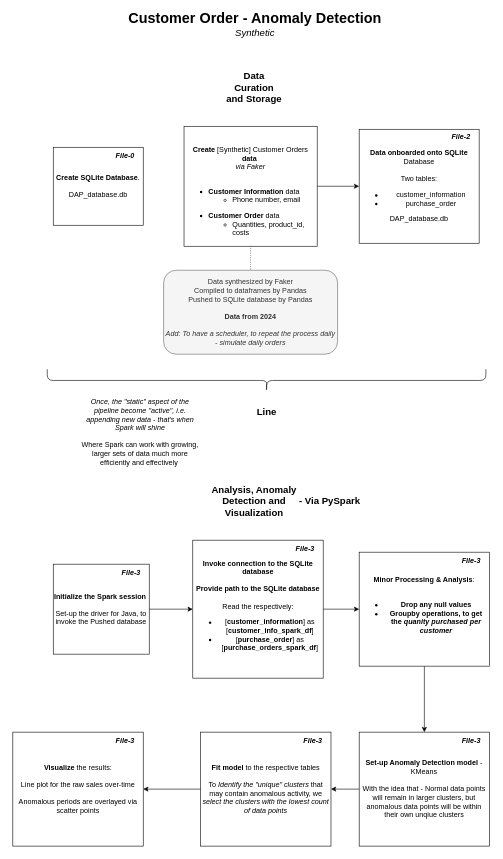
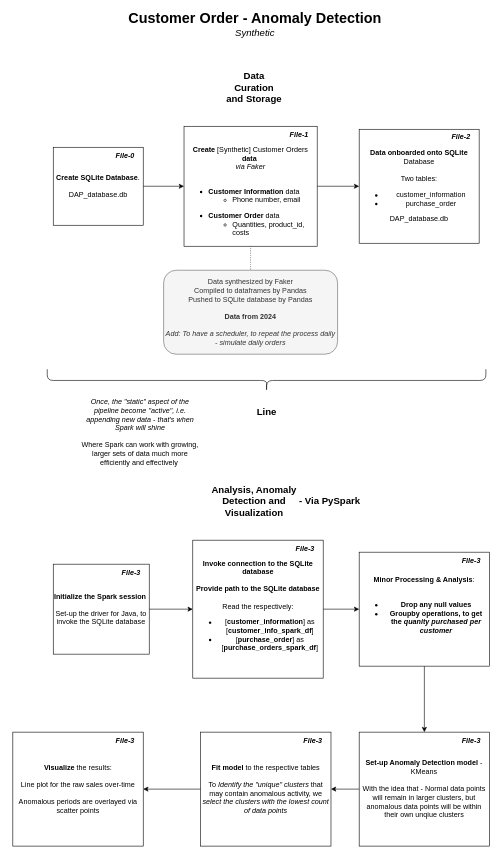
  <mxCell id="0" />
  <mxCell id="1" parent="0" />
  <mxCell id="2" value="" style="edgeStyle=orthogonalEdgeStyle;rounded=0;orthogonalLoop=1;jettySize=auto;html=1;endArrow=none;endFill=0;dashed=1;dashPattern=1 2;" parent="1" source="4" target="6" edge="1"><mxGeometry relative="1" as="geometry" /></mxCell>
  <mxCell id="3" value="" style="edgeStyle=orthogonalEdgeStyle;rounded=0;orthogonalLoop=1;jettySize=auto;html=1;" parent="1" source="4" target="7" edge="1"><mxGeometry relative="1" as="geometry" /></mxCell>
  <mxCell id="4" value="&lt;div&gt;&lt;b&gt;&lt;br&gt;&lt;/b&gt;&lt;/div&gt;&lt;b&gt;&lt;div&gt;&lt;b&gt;&lt;br&gt;&lt;/b&gt;&lt;/div&gt;Create &lt;/b&gt;[Synthetic] Customer Orders &lt;b&gt;data&amp;nbsp;&lt;/b&gt;&lt;div&gt;&lt;i&gt;via Faker&lt;/i&gt;&lt;br&gt;&lt;div&gt;&lt;br&gt;&lt;/div&gt;&lt;div style=&quot;&quot;&gt;&lt;ul&gt;&lt;li style=&quot;text-align: left;&quot;&gt;&lt;b&gt;Customer Information &lt;/b&gt;data&lt;/li&gt;&lt;ul&gt;&lt;li style=&quot;text-align: left;&quot;&gt;Phone number, email&lt;/li&gt;&lt;/ul&gt;&lt;/ul&gt;&lt;ul&gt;&lt;li style=&quot;text-align: left;&quot;&gt;&lt;b&gt;Customer Order&lt;/b&gt; data&lt;/li&gt;&lt;ul&gt;&lt;li style=&quot;text-align: left;&quot;&gt;Quantities, product_id, costs&lt;/li&gt;&lt;/ul&gt;&lt;/ul&gt;&lt;/div&gt;&lt;/div&gt;" style="rounded=0;whiteSpace=wrap;html=1;" parent="1" vertex="1"><mxGeometry x="306" y="210" width="222" height="200" as="geometry" /></mxCell>
  <mxCell id="5" value="Customer Order - Anomaly Detection&lt;div style=&quot;font-size: 16px;&quot;&gt;&lt;i style=&quot;font-weight: normal;&quot;&gt;Synthetic&lt;/i&gt;&lt;/div&gt;" style="text;strokeColor=none;fillColor=none;html=1;fontSize=24;fontStyle=1;verticalAlign=middle;align=center;" parent="1" vertex="1"><mxGeometry x="296" y="20" width="255" height="40" as="geometry" /></mxCell>
  <mxCell id="6" value="&lt;div&gt;Data synthesized by Faker&lt;/div&gt;&lt;div&gt;&lt;span style=&quot;background-color: initial;&quot;&gt;Compiled to dataframes by Pandas&lt;/span&gt;&lt;br&gt;&lt;/div&gt;&lt;div&gt;&lt;span style=&quot;background-color: initial;&quot;&gt;Pushed to SQLite database by Pandas&lt;/span&gt;&lt;/div&gt;&lt;div&gt;&lt;span style=&quot;background-color: initial;&quot;&gt;&lt;br&gt;&lt;/span&gt;&lt;/div&gt;&lt;div&gt;&lt;span style=&quot;background-color: initial;&quot;&gt;&lt;b&gt;Data from 2024&lt;/b&gt;&lt;/span&gt;&lt;/div&gt;&lt;div&gt;&lt;br&gt;&lt;/div&gt;&lt;i&gt;Add: To have a scheduler, to repeat the process daily - simulate daily orders&lt;/i&gt;" style="rounded=1;whiteSpace=wrap;html=1;fillColor=#f5f5f5;fontColor=#333333;strokeColor=#666666;align=center;" parent="1" vertex="1"><mxGeometry x="272" y="450" width="290" height="140" as="geometry" /></mxCell>
  <mxCell id="7" value="&lt;b&gt;Data onboarded onto&lt;/b&gt; &lt;b&gt;SQLite &lt;/b&gt;Database&lt;div&gt;&lt;br&gt;&lt;/div&gt;&lt;div&gt;Two tables:&lt;/div&gt;&lt;div&gt;&lt;ul&gt;&lt;li&gt;customer_information&lt;br&gt;&lt;/li&gt;&lt;li&gt;&lt;span style=&quot;background-color: initial;&quot;&gt;purchase_order&lt;/span&gt;&lt;/li&gt;&lt;/ul&gt;&lt;span style=&quot;background-color: initial;&quot;&gt;DAP_database.db&lt;/span&gt;&lt;br&gt;&lt;/div&gt;" style="rounded=0;whiteSpace=wrap;html=1;" parent="1" vertex="1"><mxGeometry x="598" y="215" width="200" height="190" as="geometry" /></mxCell>
+ <mxCell id="8" value="" style="edgeStyle=orthogonalEdgeStyle;rounded=0;orthogonalLoop=1;jettySize=auto;html=1;" parent="1" source="9" target="4" edge="1"><mxGeometry relative="1" as="geometry" /></mxCell>
  <mxCell id="9" value="&lt;b&gt;Create SQLite Database&lt;/b&gt;.&lt;div&gt;&lt;br&gt;&lt;/div&gt;&lt;div&gt;DAP_database.db&lt;/div&gt;" style="rounded=0;whiteSpace=wrap;html=1;" parent="1" vertex="1"><mxGeometry x="88" y="245" width="150" height="130" as="geometry" /></mxCell>
  <mxCell id="10" value="" style="shape=curlyBracket;whiteSpace=wrap;html=1;rounded=1;flipH=1;labelPosition=right;verticalLabelPosition=middle;align=left;verticalAlign=middle;rotation=90;" parent="1" vertex="1"><mxGeometry x="424.88" y="268.13" width="37.5" height="731.25" as="geometry" /></mxCell>
  <mxCell id="11" value="&lt;b&gt;&lt;font style=&quot;font-size: 16px;&quot;&gt;Line&lt;/font&gt;&lt;/b&gt;" style="text;html=1;align=center;verticalAlign=middle;whiteSpace=wrap;rounded=0;" parent="1" vertex="1"><mxGeometry x="394.57" y="660" width="98.12" height="50" as="geometry" /></mxCell>
  <mxCell id="12" value="&lt;b&gt;&lt;font style=&quot;font-size: 16px;&quot;&gt;Data Curation and Storage&lt;/font&gt;&lt;/b&gt;" style="text;html=1;align=center;verticalAlign=middle;whiteSpace=wrap;rounded=0;" parent="1" vertex="1"><mxGeometry x="374" y="120" width="98.12" height="50" as="geometry" /></mxCell>
  <mxCell id="13" value="&lt;i&gt;Once, the &quot;static&quot; aspect of the pipeline become &quot;active&quot;, i.e. appending new data - that's when Spark will shine&lt;/i&gt;&lt;div&gt;&lt;br&gt;&lt;/div&gt;&lt;div&gt;Where Spark can work with growing, larger sets of data much more efficiently and effectively&amp;nbsp;&lt;/div&gt;" style="text;html=1;align=center;verticalAlign=middle;whiteSpace=wrap;rounded=0;" parent="1" vertex="1"><mxGeometry x="128" y="660" width="210" height="120" as="geometry" /></mxCell>
  <mxCell id="14" value="&lt;i&gt;&lt;b&gt;File-0&lt;/b&gt;&lt;/i&gt;" style="text;html=1;align=center;verticalAlign=middle;whiteSpace=wrap;rounded=0;" vertex="1" parent="1"><mxGeometry x="178" y="245" width="60" height="30" as="geometry" /></mxCell>
+ <mxCell id="15" value="&lt;i&gt;&lt;b&gt;File-1&lt;/b&gt;&lt;/i&gt;" style="text;html=1;align=center;verticalAlign=middle;whiteSpace=wrap;rounded=0;" vertex="1" parent="1"><mxGeometry x="468" y="210" width="60" height="30" as="geometry" /></mxCell>
  <mxCell id="16" value="&lt;i&gt;&lt;b&gt;File-2&lt;/b&gt;&lt;/i&gt;" style="text;html=1;align=center;verticalAlign=middle;whiteSpace=wrap;rounded=0;" vertex="1" parent="1"><mxGeometry x="738" y="210" width="60" height="35" as="geometry" /></mxCell>
  <mxCell id="17" value="&lt;span style=&quot;font-size: 16px;&quot;&gt;&lt;b&gt;Analysis, Anomaly Detection and Visualization&lt;/b&gt;&lt;/span&gt;" style="text;html=1;align=center;verticalAlign=middle;whiteSpace=wrap;rounded=0;" vertex="1" parent="1"><mxGeometry x="346" y="810" width="154" height="50" as="geometry" /></mxCell>
  <mxCell id="18" value="" style="edgeStyle=orthogonalEdgeStyle;rounded=0;orthogonalLoop=1;jettySize=auto;html=1;" edge="1" parent="1" source="19" target="22"><mxGeometry relative="1" as="geometry" /></mxCell>
- <mxCell id="19" value="&lt;b&gt;Initialize the Spark session&amp;nbsp;&lt;/b&gt;&lt;div&gt;&lt;b&gt;&lt;br&gt;&lt;/b&gt;&lt;/div&gt;&lt;div&gt;Set-up the driver for Java, to invoke the Pushed database&lt;/div&gt;" style="rounded=0;whiteSpace=wrap;html=1;" vertex="1" parent="1"><mxGeometry x="88" y="940" width="160" height="150" as="geometry" /></mxCell>
+ <mxCell id="19" value="&lt;b&gt;Initialize the Spark session&amp;nbsp;&lt;/b&gt;&lt;div&gt;&lt;b&gt;&lt;br&gt;&lt;/b&gt;&lt;/div&gt;&lt;div&gt;Set-up the driver for Java, to invoke the SQLite database&lt;/div&gt;" style="rounded=0;whiteSpace=wrap;html=1;" vertex="1" parent="1"><mxGeometry x="88" y="940" width="160" height="150" as="geometry" /></mxCell>
  <mxCell id="20" value="&lt;span style=&quot;font-size: 16px;&quot;&gt;&lt;b&gt;- Via PySpark&lt;/b&gt;&lt;/span&gt;" style="text;html=1;align=center;verticalAlign=middle;whiteSpace=wrap;rounded=0;" vertex="1" parent="1"><mxGeometry x="472.12" y="810" width="154" height="50" as="geometry" /></mxCell>
  <mxCell id="21" value="" style="edgeStyle=orthogonalEdgeStyle;rounded=0;orthogonalLoop=1;jettySize=auto;html=1;" edge="1" parent="1" source="22" target="24"><mxGeometry relative="1" as="geometry" /></mxCell>
  <mxCell id="22" value="&lt;div&gt;&lt;b&gt;Invoke connection to the SQLite database&lt;/b&gt;&lt;/div&gt;&lt;b&gt;&lt;div&gt;&lt;b&gt;&lt;br&gt;&lt;/b&gt;&lt;/div&gt;Provide path to the SQLite database&lt;/b&gt;&lt;div&gt;&lt;b&gt;&lt;br&gt;&lt;/b&gt;&lt;/div&gt;&lt;div&gt;Read the respectively:&lt;/div&gt;&lt;div&gt;&lt;ul&gt;&lt;li&gt;[&lt;b&gt;customer_information&lt;/b&gt;] as [&lt;b&gt;customer_info_spark_df&lt;/b&gt;]&lt;/li&gt;&lt;li&gt;[&lt;b style=&quot;background-color: initial;&quot;&gt;purchase_order&lt;/b&gt;&lt;span style=&quot;background-color: initial;&quot;&gt;] as [&lt;b&gt;purchase_orders_spark_df&lt;/b&gt;]&lt;/span&gt;&lt;/li&gt;&lt;/ul&gt;&lt;/div&gt;" style="rounded=0;whiteSpace=wrap;html=1;" vertex="1" parent="1"><mxGeometry x="320.63" y="900" width="217.37" height="230" as="geometry" /></mxCell>
  <mxCell id="23" value="" style="edgeStyle=orthogonalEdgeStyle;rounded=0;orthogonalLoop=1;jettySize=auto;html=1;" edge="1" parent="1" source="24" target="29"><mxGeometry relative="1" as="geometry" /></mxCell>
  <mxCell id="24" value="&lt;div&gt;&lt;b&gt;Minor Processing &amp;amp; Analysis&lt;/b&gt;:&lt;/div&gt;&lt;div&gt;&lt;b&gt;&lt;br&gt;&lt;/b&gt;&lt;/div&gt;&lt;div&gt;&lt;ul&gt;&lt;li&gt;&lt;b&gt;Drop any null values&lt;/b&gt;&lt;/li&gt;&lt;li&gt;&lt;b&gt;Groupby operations, to get the &lt;i&gt;quanity purchased per customer&lt;/i&gt;&lt;/b&gt;&lt;/li&gt;&lt;/ul&gt;&lt;/div&gt;" style="rounded=0;whiteSpace=wrap;html=1;" vertex="1" parent="1"><mxGeometry x="598" y="920" width="217.37" height="190" as="geometry" /></mxCell>
  <mxCell id="25" value="&lt;b&gt;&lt;i&gt;File-3&lt;/i&gt;&lt;/b&gt;" style="text;html=1;align=center;verticalAlign=middle;whiteSpace=wrap;rounded=0;" vertex="1" parent="1"><mxGeometry x="188" y="940" width="60" height="30" as="geometry" /></mxCell>
  <mxCell id="26" value="&lt;b&gt;&lt;i&gt;File-3&lt;/i&gt;&lt;/b&gt;" style="text;html=1;align=center;verticalAlign=middle;whiteSpace=wrap;rounded=0;" vertex="1" parent="1"><mxGeometry x="478" y="900" width="60" height="30" as="geometry" /></mxCell>
  <mxCell id="27" value="&lt;b&gt;&lt;i&gt;File-3&lt;/i&gt;&lt;/b&gt;" style="text;html=1;align=center;verticalAlign=middle;whiteSpace=wrap;rounded=0;" vertex="1" parent="1"><mxGeometry x="755.37" y="920" width="60" height="30" as="geometry" /></mxCell>
  <mxCell id="28" value="" style="edgeStyle=orthogonalEdgeStyle;rounded=0;orthogonalLoop=1;jettySize=auto;html=1;" edge="1" parent="1" source="29" target="32"><mxGeometry relative="1" as="geometry" /></mxCell>
  <mxCell id="29" value="&lt;div&gt;&lt;b&gt;Set-up Anomaly Detection model&lt;/b&gt; - KMeans&lt;/div&gt;&lt;div&gt;&lt;br&gt;&lt;/div&gt;&lt;div&gt;With the idea that - Normal data points will remain in larger clusters, but anomalous data points will be within their own unqiue clusters&lt;/div&gt;" style="rounded=0;whiteSpace=wrap;html=1;" vertex="1" parent="1"><mxGeometry x="598" y="1220" width="217.37" height="190" as="geometry" /></mxCell>
  <mxCell id="30" value="&lt;b&gt;&lt;i&gt;File-3&lt;/i&gt;&lt;/b&gt;" style="text;html=1;align=center;verticalAlign=middle;whiteSpace=wrap;rounded=0;" vertex="1" parent="1"><mxGeometry x="755.37" y="1220" width="60" height="30" as="geometry" /></mxCell>
  <mxCell id="31" value="" style="edgeStyle=orthogonalEdgeStyle;rounded=0;orthogonalLoop=1;jettySize=auto;html=1;" edge="1" parent="1" source="32" target="34"><mxGeometry relative="1" as="geometry" /></mxCell>
  <mxCell id="32" value="&lt;div&gt;&lt;b&gt;Fit model&lt;/b&gt; to the respective tables&lt;/div&gt;&lt;div&gt;&lt;br&gt;&lt;/div&gt;&lt;div&gt;To &lt;i&gt;Identify the &quot;unique&quot; clusters&lt;/i&gt; that may contain anomalous activity, we &lt;i&gt;select the clusters with the lowest count of data points&lt;/i&gt;&lt;/div&gt;" style="rounded=0;whiteSpace=wrap;html=1;" vertex="1" parent="1"><mxGeometry x="333.63" y="1220" width="217.37" height="190" as="geometry" /></mxCell>
  <mxCell id="33" value="&lt;b&gt;&lt;i&gt;File-3&lt;/i&gt;&lt;/b&gt;" style="text;html=1;align=center;verticalAlign=middle;whiteSpace=wrap;rounded=0;" vertex="1" parent="1"><mxGeometry x="491" y="1220" width="60" height="30" as="geometry" /></mxCell>
  <mxCell id="34" value="&lt;div&gt;&lt;b&gt;Visualize &lt;/b&gt;the results:&lt;/div&gt;&lt;div&gt;&lt;br&gt;&lt;/div&gt;&lt;div&gt;Line plot for the raw sales over-time&lt;/div&gt;&lt;div&gt;&lt;br&gt;&lt;/div&gt;&lt;div&gt;Anomalous periods are overlayed via scatter points&lt;/div&gt;" style="rounded=0;whiteSpace=wrap;html=1;" vertex="1" parent="1"><mxGeometry x="20.63" y="1220" width="217.37" height="190" as="geometry" /></mxCell>
  <mxCell id="35" value="&lt;b&gt;&lt;i&gt;File-3&lt;/i&gt;&lt;/b&gt;" style="text;html=1;align=center;verticalAlign=middle;whiteSpace=wrap;rounded=0;" vertex="1" parent="1"><mxGeometry x="178" y="1220" width="60" height="30" as="geometry" /></mxCell>
